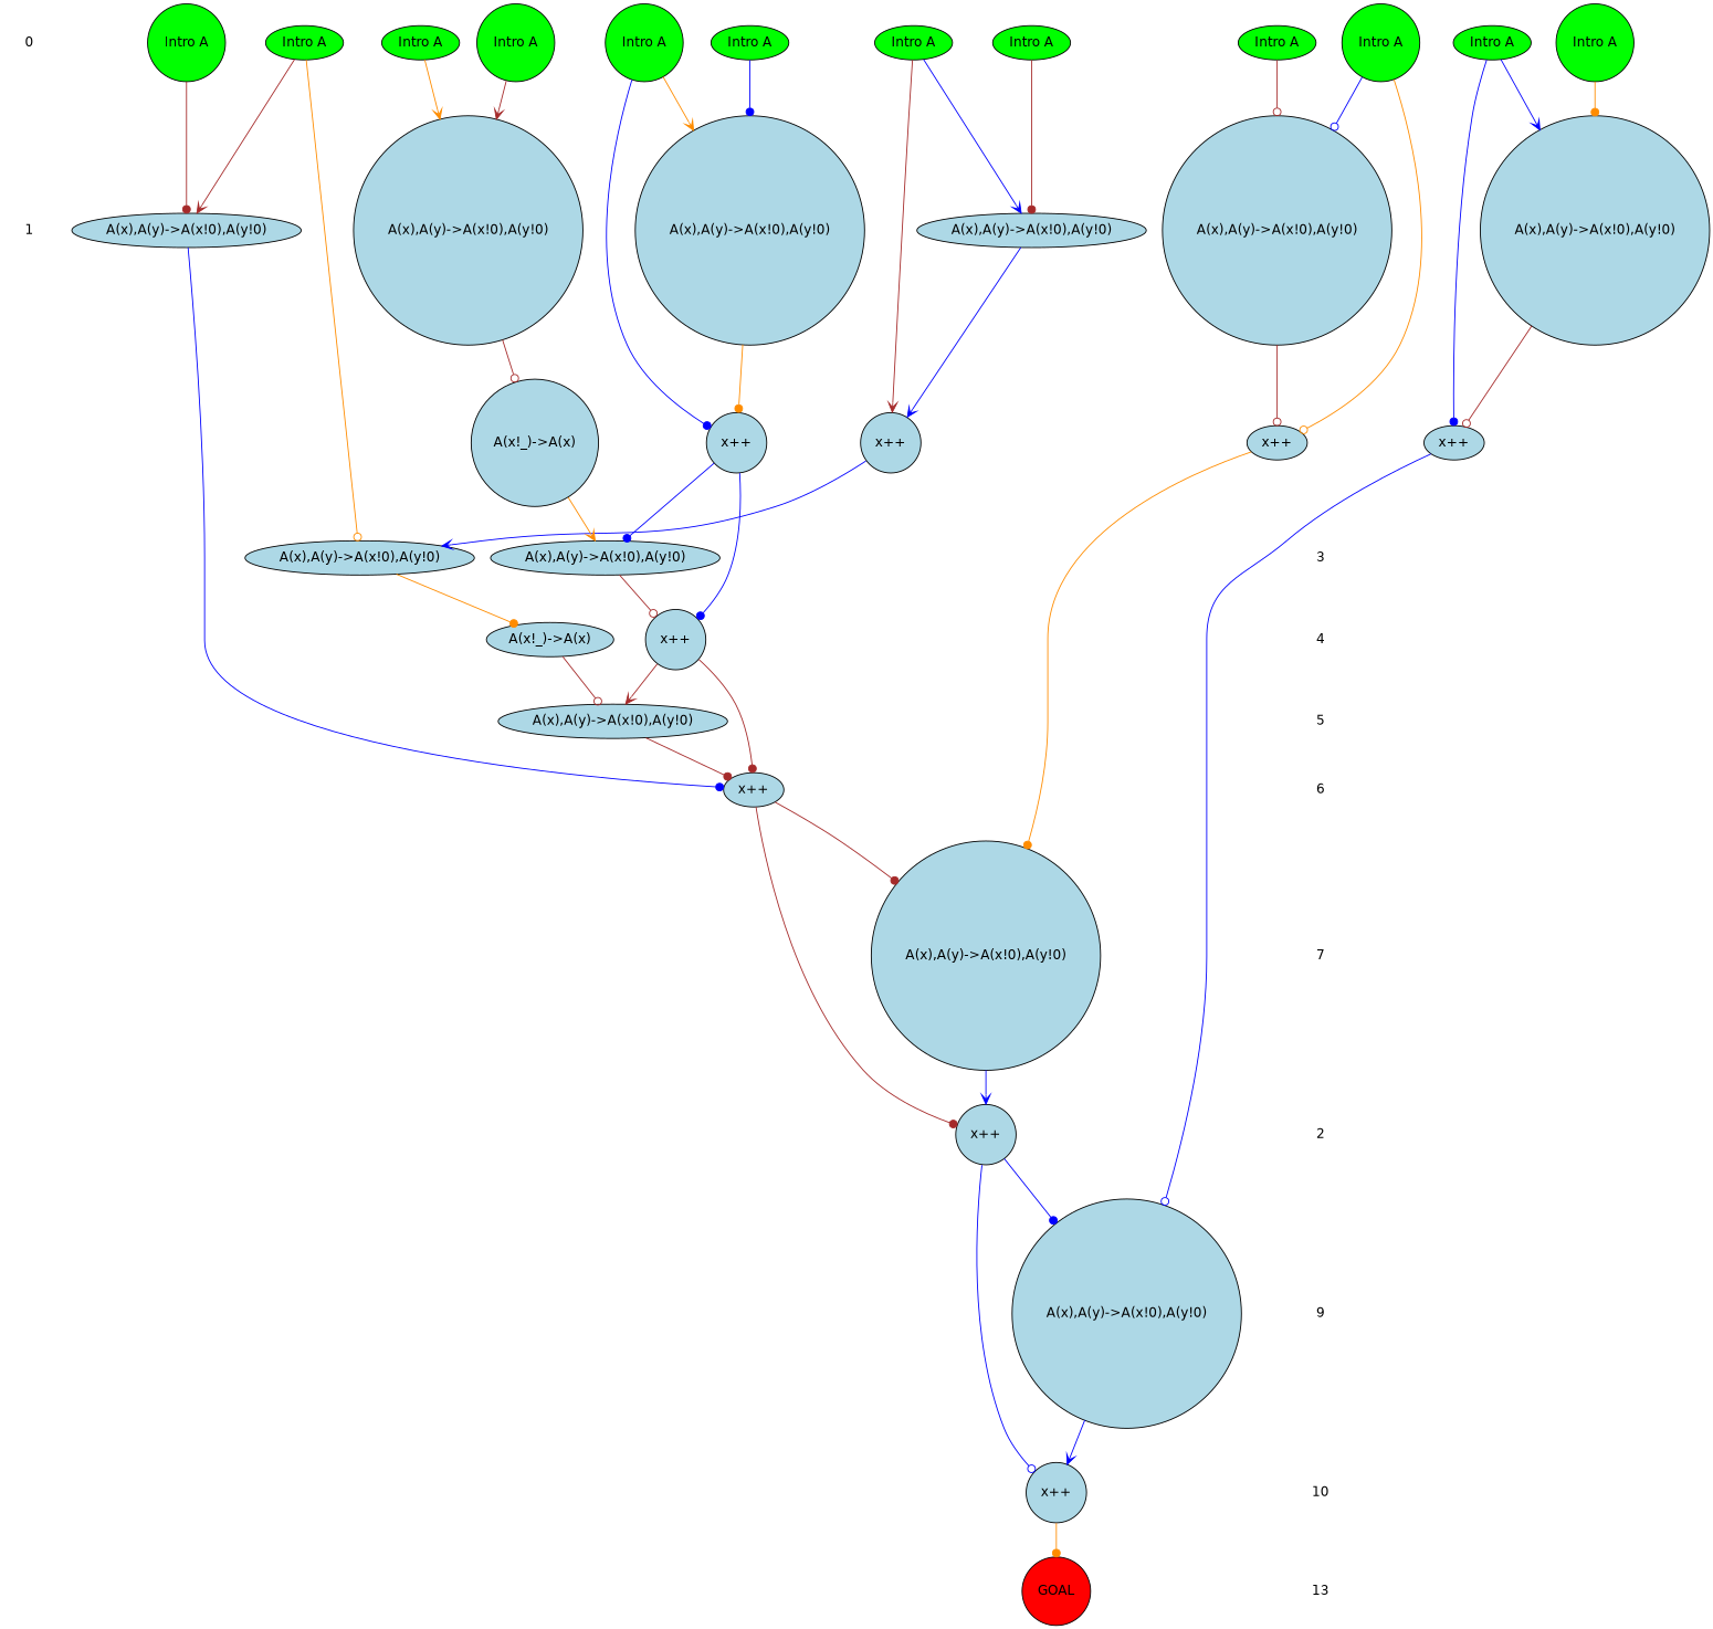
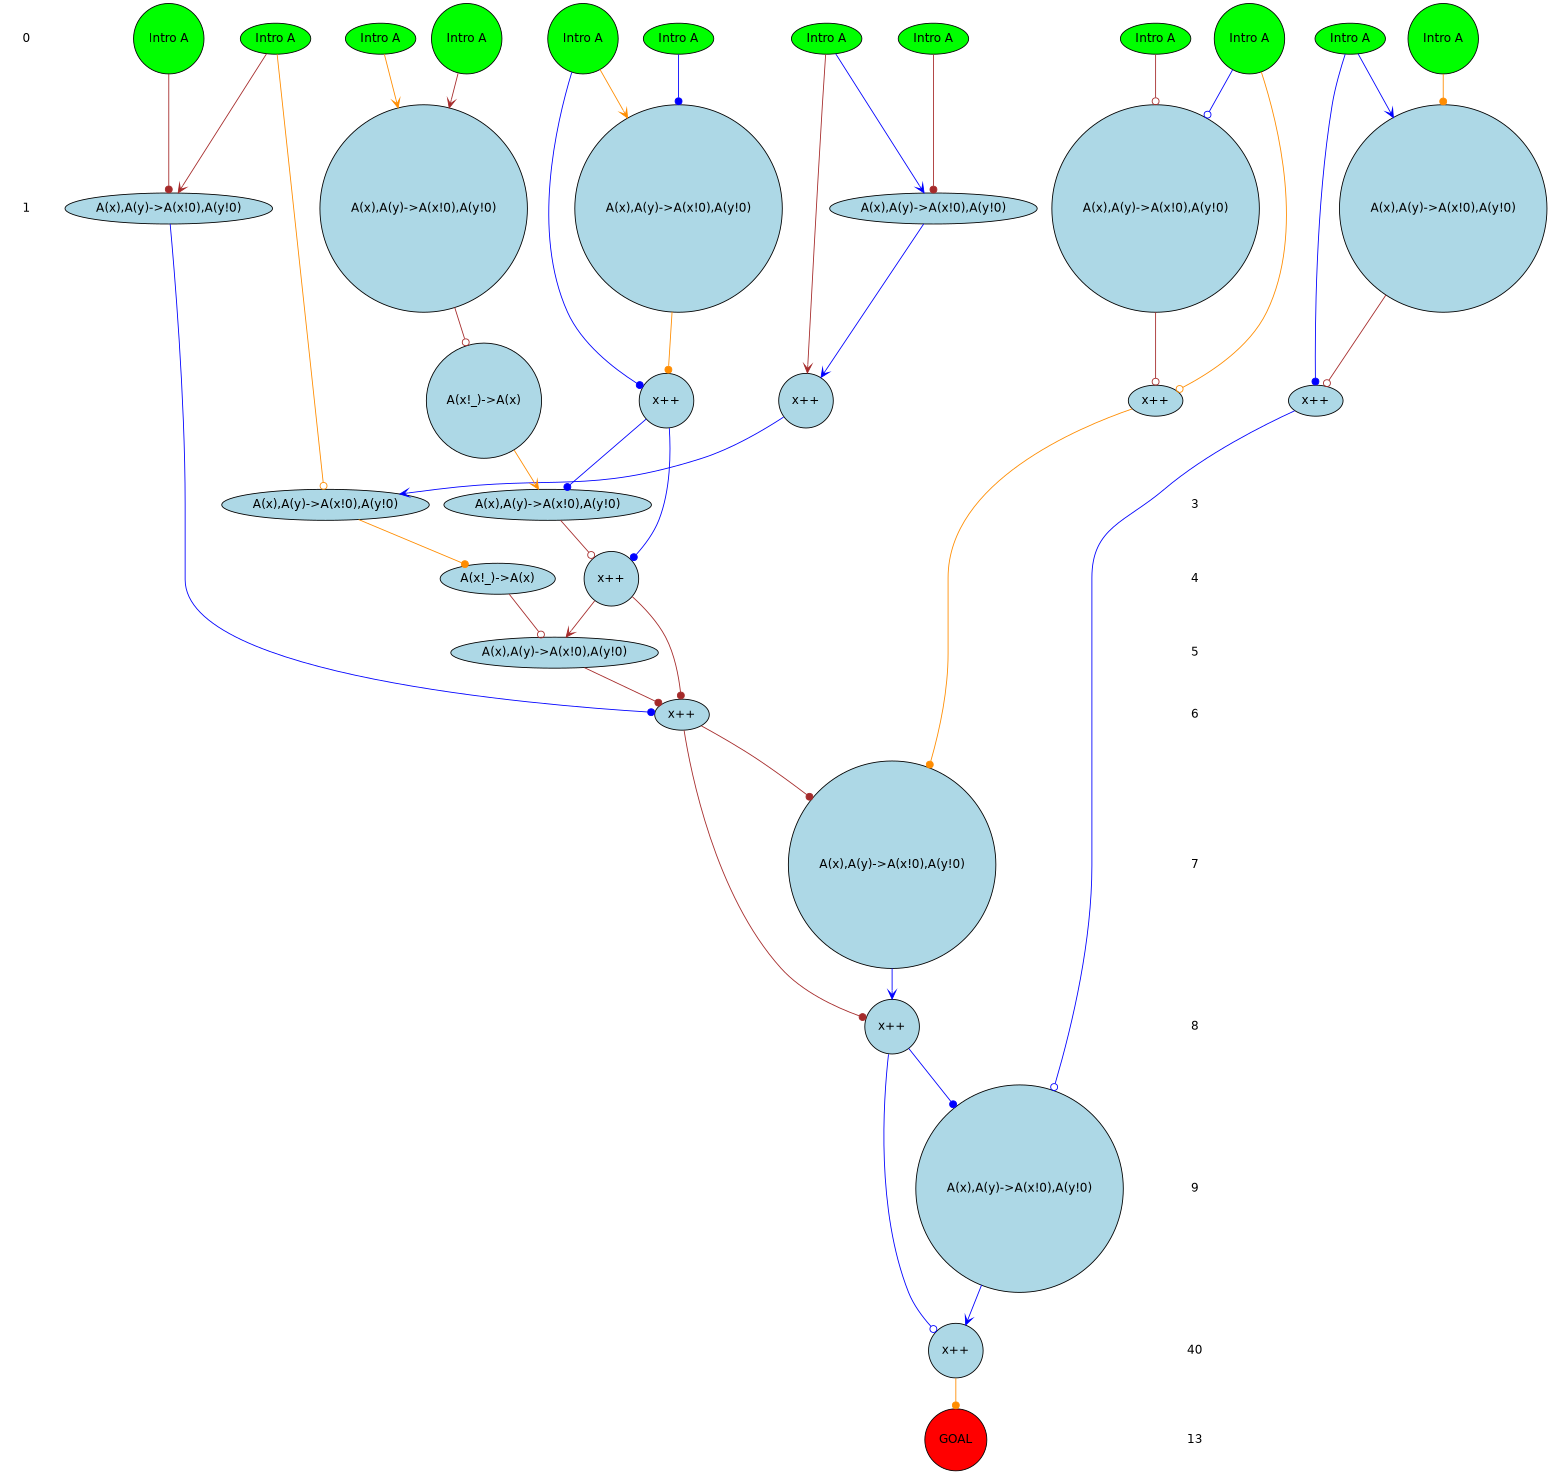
  digraph {
    fontname="DejaVu Sans"
    ranksep=.5
    node [fontname="DejaVu Sans" shape=circle fillcolor=lightblue style=filled]
    edge [fontname="DejaVu Sans" arrowhead=dot color=blue]
    0 [shape=plaintext fillcolor="" style=""]
    n2 [fillcolor=green label="Intro A"]
    n3 [fillcolor=green label="Intro A" shape=ellipse]
    n4 [fillcolor=green label="Intro A" shape=ellipse]
    n5 [fillcolor=green label="Intro A"]
    n6 [fillcolor=green label="Intro A" shape=ellipse]
    n7 [fillcolor=green label="Intro A" shape=ellipse]
    n8 [fillcolor=green label="Intro A" shape=ellipse]
    n9 [fillcolor=green label="Intro A"]
    n10 [fillcolor=green label="Intro A"]
    n11 [fillcolor=green label="Intro A" shape=ellipse]
    n12 [fillcolor=green label="Intro A" shape=ellipse]
    n13 [fillcolor=green label="Intro A"]
    1 [shape=plaintext fillcolor="" style=""]
    n15 [label="A(x),A(y)->A(x!0),A(y!0)"]
    n16 [label="A(x),A(y)->A(x!0),A(y!0)"]
    n17 [label="A(x),A(y)->A(x!0),A(y!0)" shape=ellipse]
    n18 [label="A(x),A(y)->A(x!0),A(y!0)"]
    n19 [label="A(x),A(y)->A(x!0),A(y!0)"]
    n20 [label="A(x),A(y)->A(x!0),A(y!0)" shape=ellipse]
    n21 [label="x++"]
    n22 [label="x++" shape=ellipse]
    n23 [label="A(x!_)->A(x)"]
    n24 [label="x++"]
    n25 [label="x++" shape=ellipse]
    3 [shape=plaintext fillcolor="" style=""]
    n27 [label="A(x),A(y)->A(x!0),A(y!0)" shape=ellipse]
    n28 [label="A(x),A(y)->A(x!0),A(y!0)" shape=ellipse]
    4 [shape=plaintext fillcolor="" style=""]
    n30 [label="A(x!_)->A(x)" shape=ellipse]
    n31 [label="x++"]
    5 [shape=plaintext fillcolor="" style=""]
    n33 [label="A(x),A(y)->A(x!0),A(y!0)" shape=ellipse]
    6 [shape=plaintext fillcolor="" style=""]
    n35 [label="x++" shape=ellipse]
    7 [shape=plaintext fillcolor="" style=""]
    n37 [label="A(x),A(y)->A(x!0),A(y!0)"]
-   8 [shape=plaintext label=2 fillcolor="" style=""]
+   8 [shape=plaintext fillcolor="" style=""]
    n39 [label="x++"]
    9 [shape=plaintext fillcolor="" style=""]
    n41 [label="A(x),A(y)->A(x!0),A(y!0)"]
-   10 [shape=plaintext fillcolor="" style=""]
+   10 [shape=plaintext label=40 fillcolor="" style=""]
    n43 [label="x++"]
    n44 [label=13 shape=plaintext fillcolor="" style=""]
    n45 [fillcolor=red label=GOAL]
    subgraph sub_1 {
      rank=same
      0
      n2
      n3
      n4
      n5
      n6
      n7
      n8
      n9
      n10
      n11
      n12
      n13
    }
    subgraph sub_2 {
      rank=same
      1
      n15
      n16
      n17
      n18
      n19
      n20
    }
    subgraph sub_3 {
      rank=same
      n21
      n22
      n23
      n24
      n25
    }
    subgraph sub_4 {
      rank=same
      3
      n27
      n28
    }
    subgraph sub_5 {
      rank=same
      4
      n30
      n31
    }
    subgraph sub_6 {
      rank=same
      5
      n33
    }
    subgraph sub_7 {
      rank=same
      6
      n35
    }
    subgraph sub_8 {
      rank=same
      7
      n37
    }
    subgraph sub_9 {
      rank=same
      8
      n39
    }
    subgraph sub_10 {
      rank=same
      9
      n41
    }
    subgraph sub_11 {
      rank=same
      10
      n43
    }
    subgraph sub_12 {
      rank=same
      n44
      n45
    }
    0 -> 1 [style=invis arrowhead="" color=""]
    n2 -> n19 [arrowhead=vee color=darkorange]
    n2 -> n24
    n3 -> n15 [arrowhead=vee color=darkorange]
    n4 -> n18 [arrowhead=vee]
    n4 -> n25
    n5 -> n15 [arrowhead=vee color=brown]
    n6 -> n17 [arrowhead=vee]
    n6 -> n21 [arrowhead=vee color=brown]
    n7 -> n20 [arrowhead=vee color=brown]
    n7 -> n27 [arrowhead=odot color=darkorange]
    n8 -> n16 [arrowhead=odot color=brown]
    n9 -> n18 [color=darkorange]
    n10 -> n20 [color=brown]
    n11 -> n17 [color=brown]
    n12 -> n19
    n13 -> n16 [arrowhead=odot]
    n13 -> n22 [arrowhead=odot color=darkorange]
    n15 -> n23 [arrowhead=odot color=brown]
    n16 -> n22 [arrowhead=odot color=brown]
    n17 -> n21 [arrowhead=vee]
    n18 -> n25 [arrowhead=odot color=brown]
    n19 -> n24 [color=darkorange]
    n20 -> n35
    n21 -> n27 [arrowhead=vee]
    n22 -> n37 [color=darkorange]
    n23 -> n28 [arrowhead=vee color=darkorange]
    n24 -> n28
    n24 -> n31
    n25 -> n41 [arrowhead=odot]
    3 -> 4 [style=invis arrowhead="" color=""]
    n27 -> n30 [color=darkorange]
    n28 -> n31 [arrowhead=odot color=brown]
    4 -> 5 [style=invis arrowhead="" color=""]
    n30 -> n33 [arrowhead=odot color=brown]
    n31 -> n33 [arrowhead=vee color=brown]
    n31 -> n35 [color=brown]
    5 -> 6 [style=invis arrowhead="" color=""]
    n33 -> n35 [color=brown]
    6 -> 7 [style=invis arrowhead="" color=""]
    n35 -> n37 [color=brown]
    n35 -> n39 [color=brown]
    7 -> 8 [style=invis arrowhead="" color=""]
    n37 -> n39 [arrowhead=vee]
    8 -> 9 [style=invis arrowhead="" color=""]
    n39 -> n41
    n39 -> n43 [arrowhead=odot]
    9 -> 10 [style=invis arrowhead="" color=""]
    n41 -> n43 [arrowhead=vee]
    10 -> n44 [style=invis arrowhead="" color=""]
    n43 -> n45 [color=darkorange]
  }
